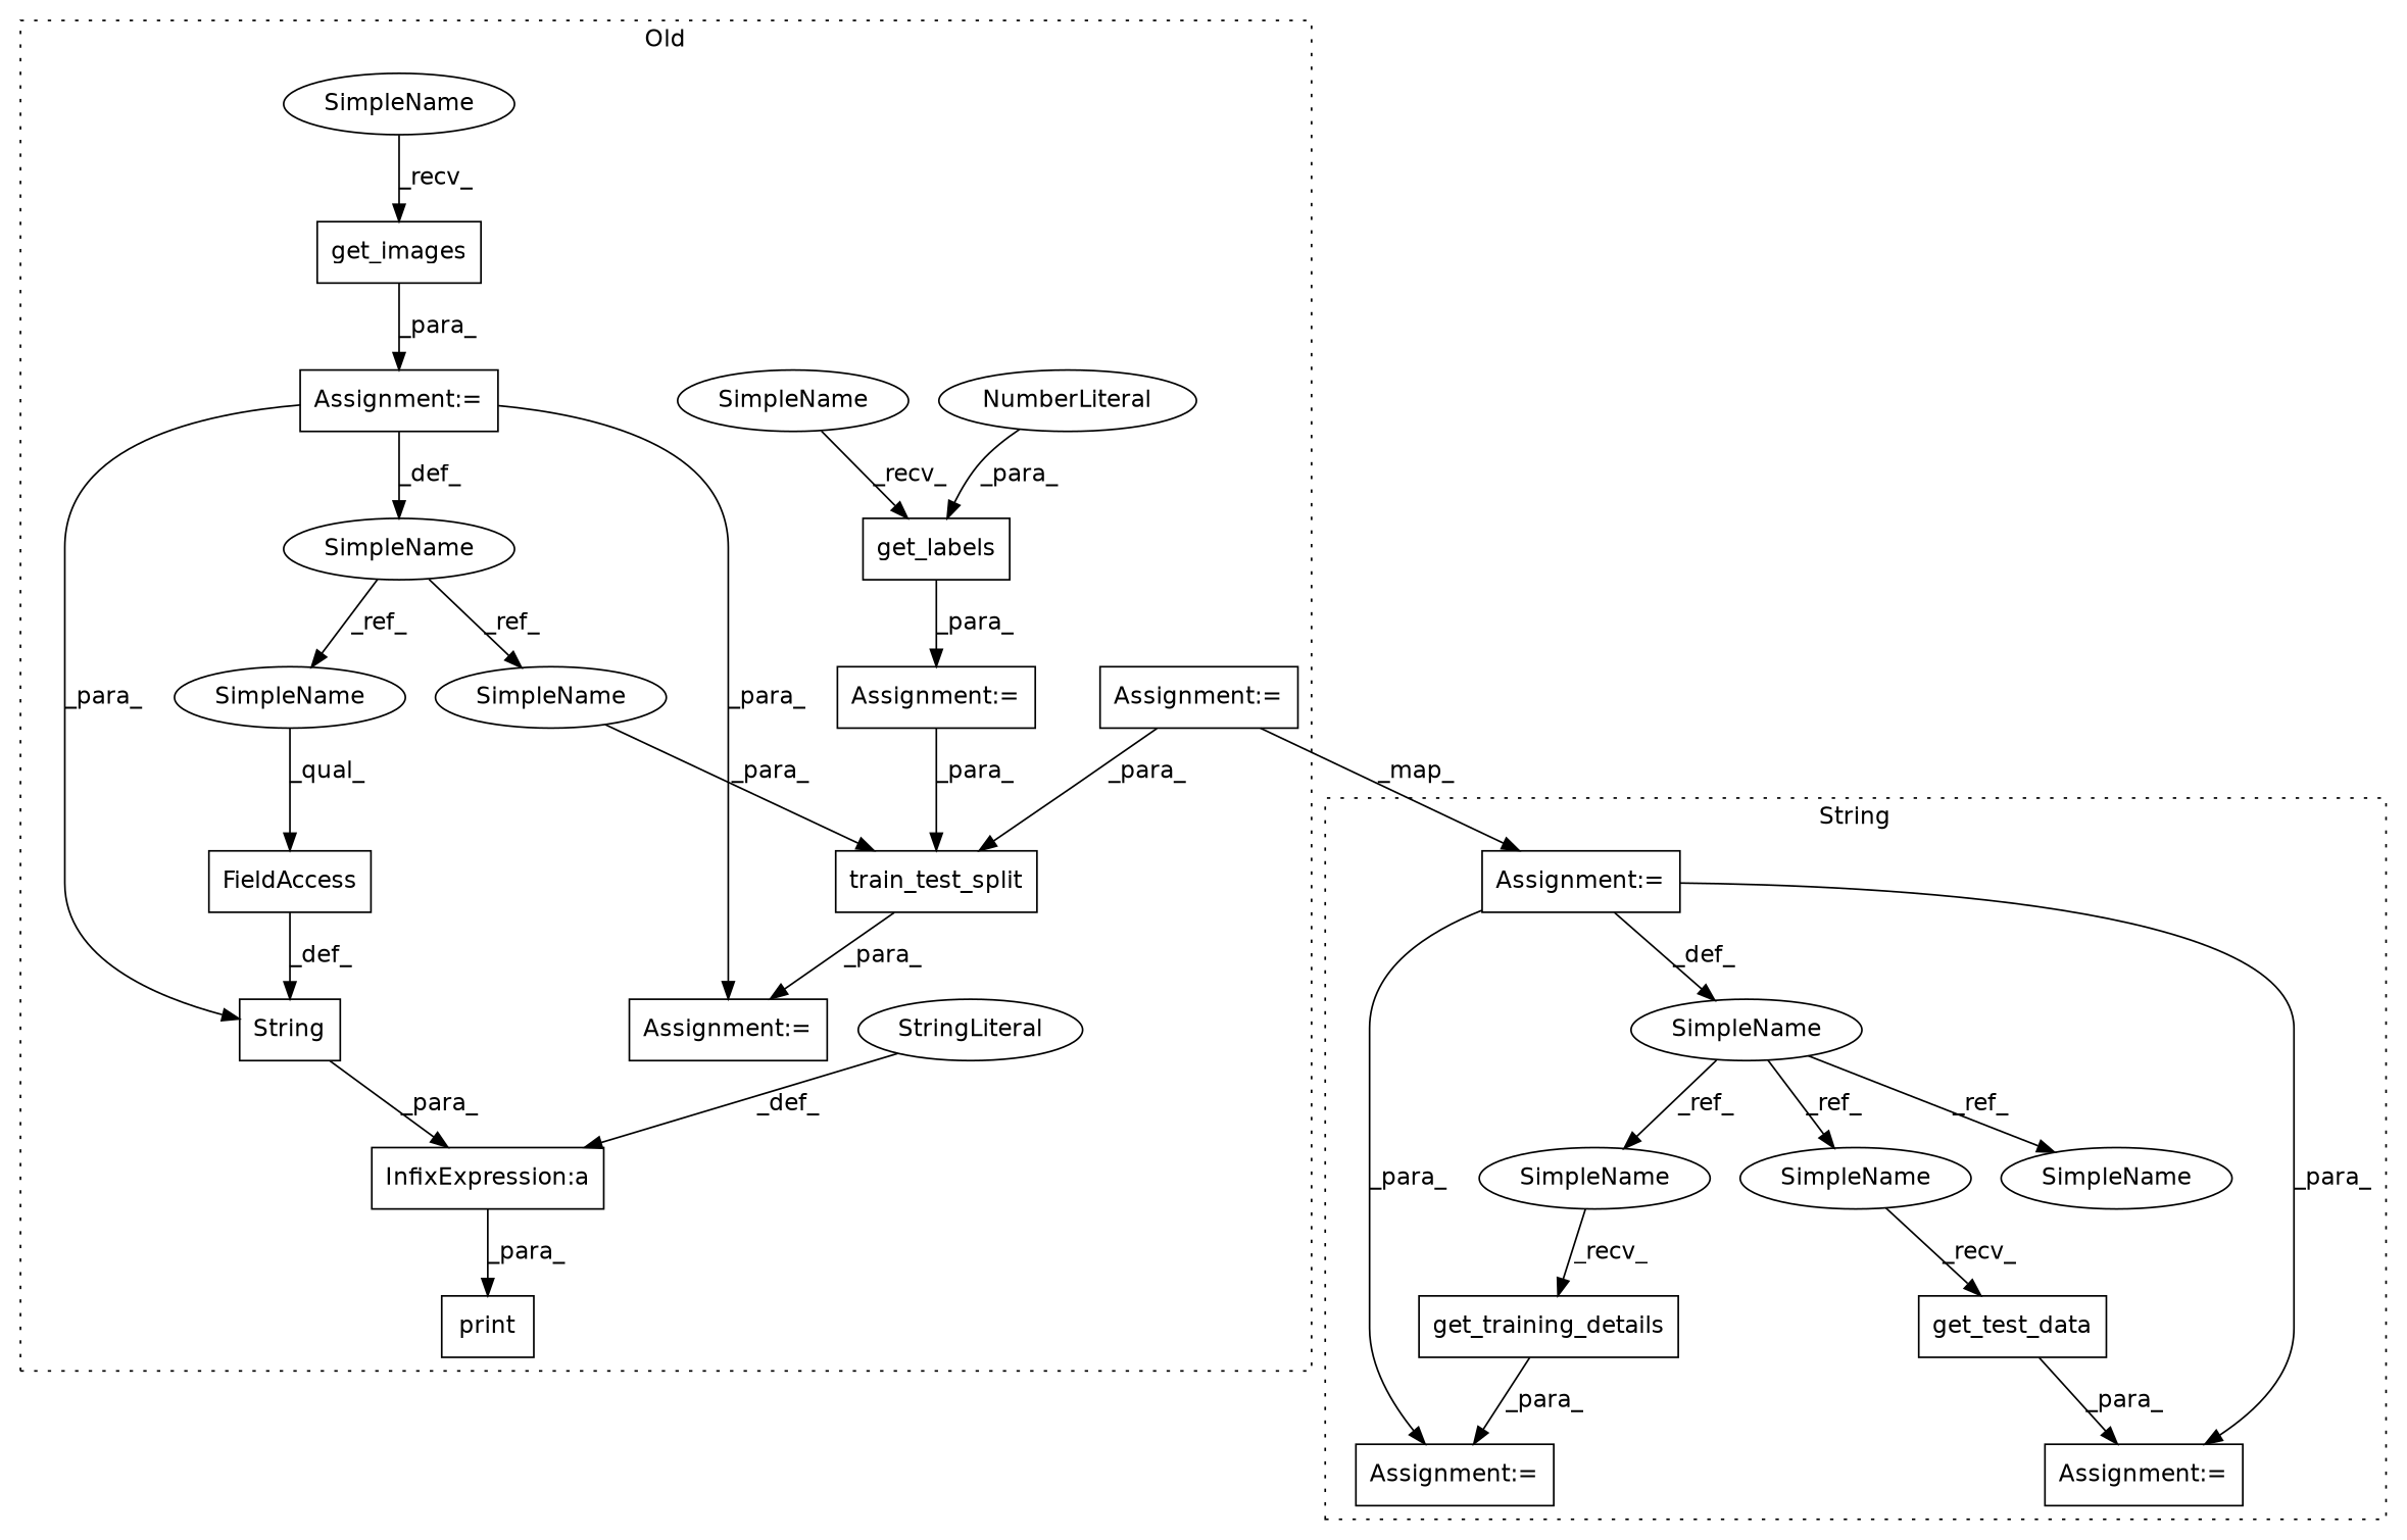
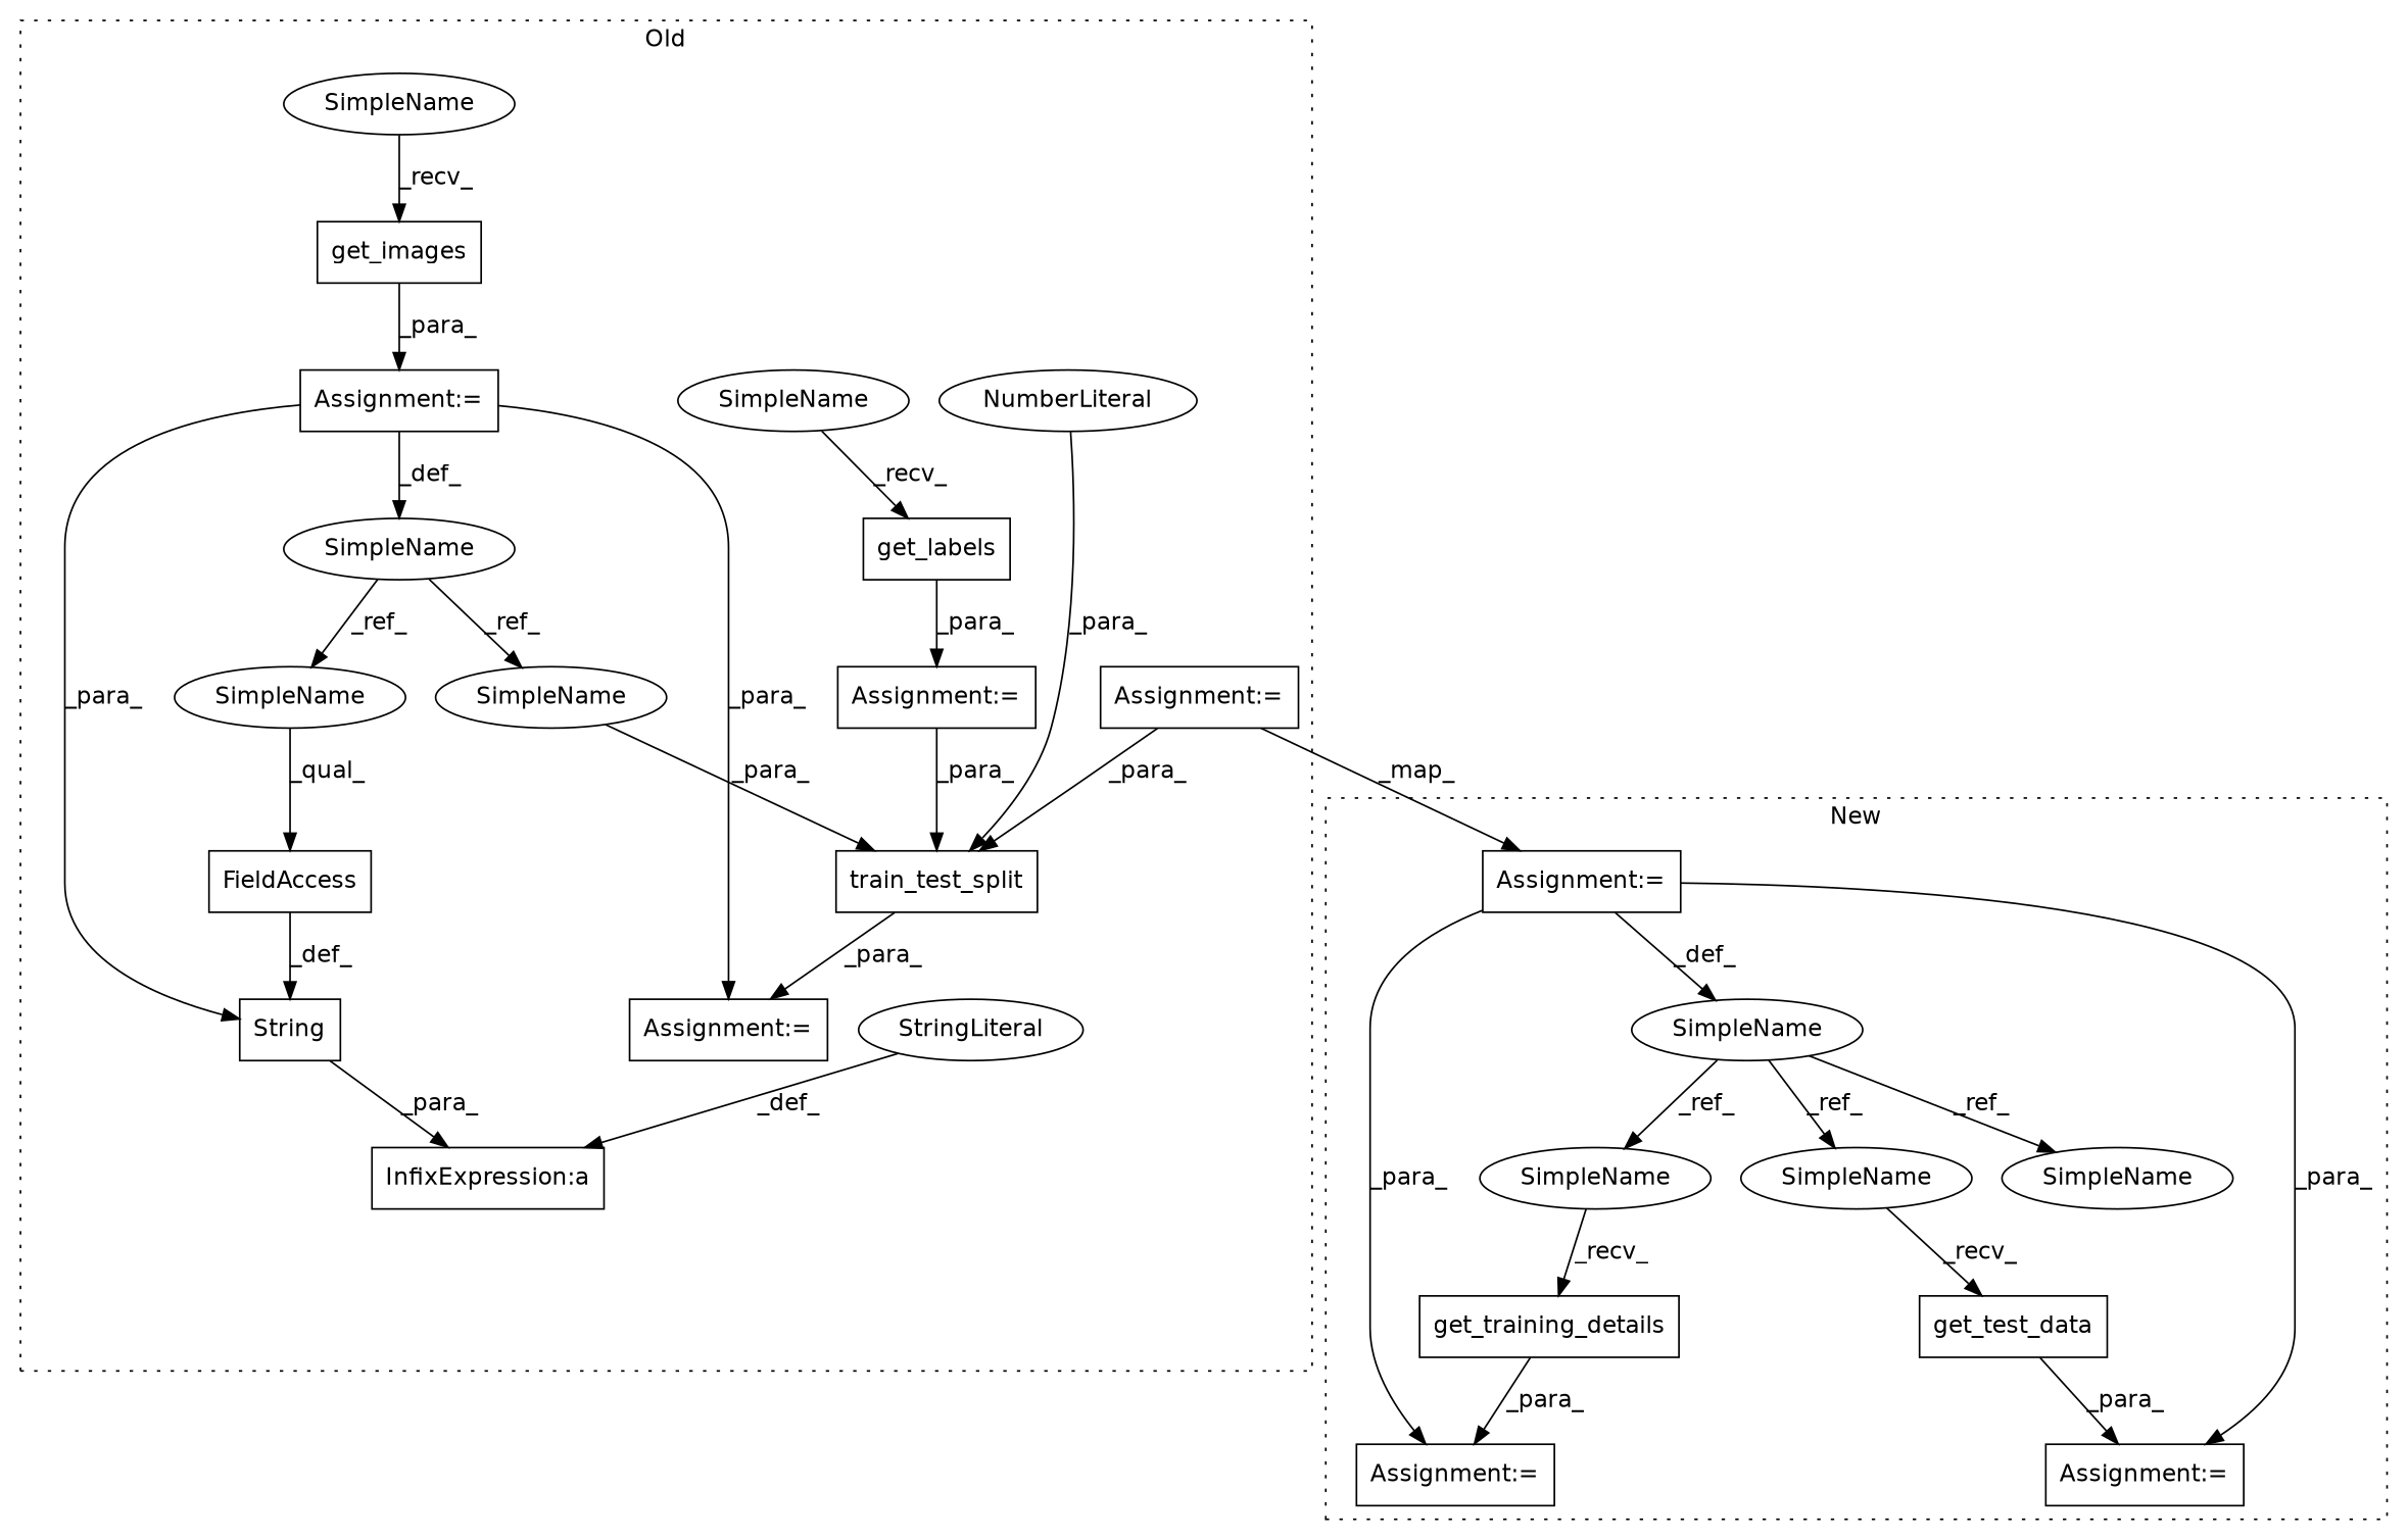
  digraph {
    fontname="DejaVu Sans"
    node [a=42 fontname="DejaVu Sans" l=7 s=1190 shape=box]
    edge [fontname="DejaVu Sans"]
    n1 [a=32 l=12 label=get_images s=1121]
    n2 [a=27 l=3 label="InfixExpression:a"]
-   n3 [a=32 l="6,1" label=print s="1160,1213"]
    n4 [a=22 l=12 label=FieldAccess s=1200]
    n5 [a=32 l="17,1" label=train_test_split s="1405,1462"]
    n6 [a=34 l=2 label=NumberLiteral s=1453 shape=ellipse]
    n7 [l=6 label=SimpleName s=1106 shape=ellipse]
    n8 [a=32 l="7,1" label=String s="1193,1212"]
    n9 [a=32 l=12 label=get_labels s=1088]
    n10 [a=7 l=2 label="Assignment:=" s=1403]
    n11 [a=45 l=24 label=StringLiteral s=1166 shape=ellipse]
    n12 [a=7 l=1 label="Assignment:=" s=1112]
    n13 [a=7 l=1 label="Assignment:=" s=1079]
    n14 [a=7 l=1 label="Assignment:=" s=1322]
    n15 [label=SimpleName s=1080 shape=ellipse]
    n16 [label=SimpleName s=1113 shape=ellipse]
    n17 [l=6 label=SimpleName s=1422 shape=ellipse]
    n18 [l=6 label=SimpleName s=1200 shape=ellipse]
    n19 [a=32 l=19 label=get_training_details s=1198]
    n20 [label=SimpleName s=999 shape=ellipse]
    n21 [a=7 l=2 label="Assignment:=" s=1188]
    n22 [a=32 l=15 label=get_test_data s=1359]
    n23 [a=7 l=2 label="Assignment:=" s=1349]
    n24 [a=7 l=1 label="Assignment:=" s=664]
    n25 [label=SimpleName s=1057 shape=ellipse]
    n26 [label=SimpleName s=1351 shape=ellipse]
    n27 [label=SimpleName shape=ellipse]
    subgraph cluster_1 {
      label=Old
      style=dotted
      n1
      n2
-     n3
      n4
      n5
      n6
      n7
      n8
      n9
      n10
      n11
      n12
      n13
      n14
      n15
      n16
      n17
      n18
    }
    subgraph cluster_2 {
-     label=String
+     label=New
      style=dotted
      n19
      n20
      n21
      n22
      n23
      n24
      n25
      n26
      n27
    }
    n1 -> n12 [label=_para_]
-   n2 -> n3 [label=_para_]
    n4 -> n8 [label=_def_]
    n5 -> n10 [label=_para_]
-   n6 -> n9 [label=_para_]
+   n6 -> n5 [label=_para_]
    n7 -> n17 [label=_ref_]
    n7 -> n18 [label=_ref_]
    n8 -> n2 [label=_para_]
    n9 -> n13 [label=_para_]
    n11 -> n2 [label=_def_]
    n12 -> n7 [label=_def_]
    n12 -> n8 [label=_para_]
    n12 -> n10 [label=_para_]
    n13 -> n5 [label=_para_]
    n14 -> n5 [label=_para_]
    n14 -> n24 [label=_map_]
    n15 -> n9 [label=_recv_]
    n16 -> n1 [label=_recv_]
    n17 -> n5 [label=_para_]
    n18 -> n4 [label=_qual_]
    n19 -> n21 [label=_para_]
    n20 -> n25 [label=_ref_]
    n20 -> n26 [label=_ref_]
    n20 -> n27 [label=_ref_]
    n22 -> n23 [label=_para_]
    n24 -> n20 [label=_def_]
    n24 -> n21 [label=_para_]
    n24 -> n23 [label=_para_]
    n26 -> n22 [label=_recv_]
    n27 -> n19 [label=_recv_]
  }
